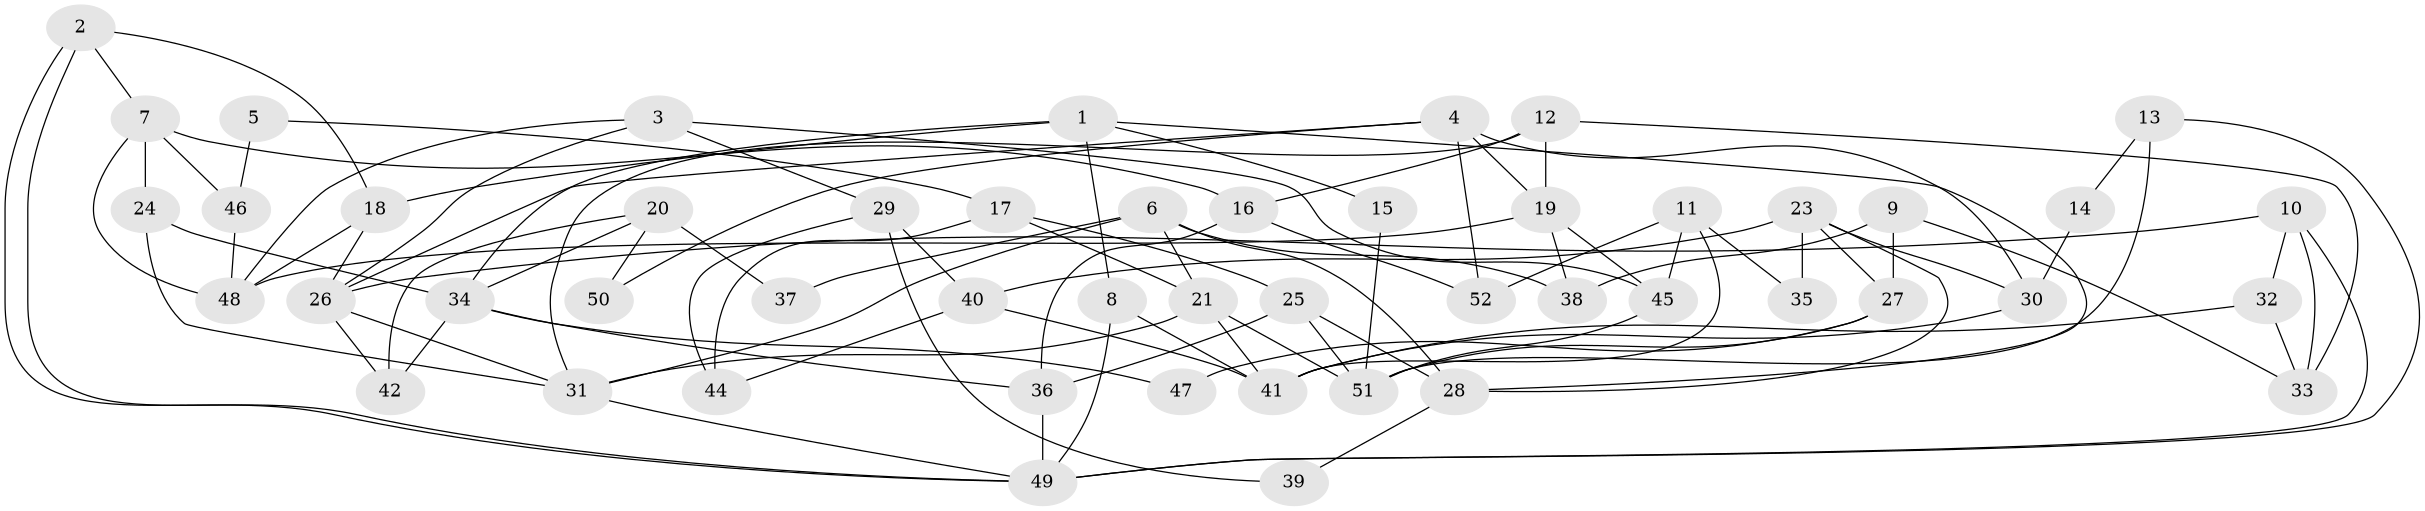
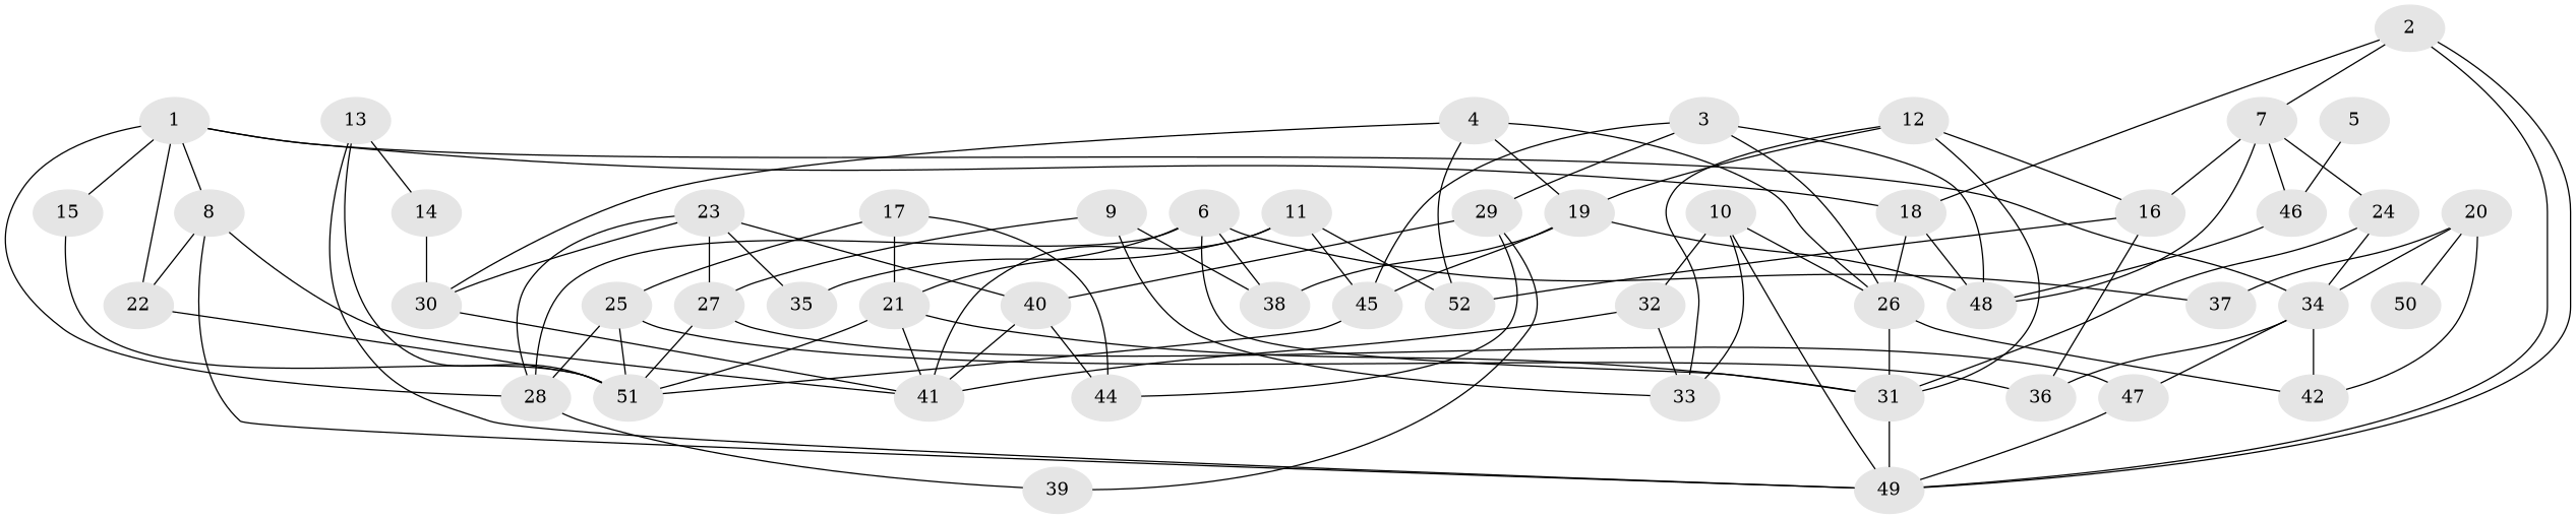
  graph {
    node [color=gray90 style=filled]
    1
    8
    15
    18
+   22
    28
    34
    49
    41
    51
    26
    48
    39
    36
    42
    47
    2
    7
    46
    16
    24
    3
    29
    45
    31
    44
    40
    4
    19
    30
    50
    52
    38
    5
    17
    21
    25
    6
    37
    9
    27
    33
    10
    32
    11
    35
    12
    13
    14
    20
    23
    1 -- 8
    1 -- 15
    1 -- 18
+   1 -- 22
    1 -- 28
    1 -- 34
+   8 -- 22
    8 -- 49
    8 -- 41
    15 -- 51
    18 -- 26
    18 -- 48
+   22 -- 51
    28 -- 39
    34 -- 36
    34 -- 42
    34 -- 47
    26 -- 42
    26 -- 31
-   36 -- 49
+   47 -- 49
    2 -- 18
    2 -- 49
    2 -- 49
    2 -- 7
    7 -- 48
    7 -- 46
    7 -- 16
    7 -- 24
    46 -- 48
    16 -- 36
    16 -- 52
    24 -- 34
    24 -- 31
    3 -- 26
    3 -- 48
    3 -- 29
    3 -- 45
    29 -- 39
    29 -- 44
    29 -- 40
    45 -- 51
    31 -- 49
    40 -- 41
    40 -- 44
    4 -- 26
    4 -- 19
    4 -- 30
-   4 -- 50
    4 -- 52
    19 -- 48
    19 -- 45
    19 -- 38
    30 -- 41
    5 -- 46
-   5 -- 17
    17 -- 44
    17 -- 21
    17 -- 25
    21 -- 41
    21 -- 51
    21 -- 31
    25 -- 28
    25 -- 51
    25 -- 36
    6 -- 28
    6 -- 31
    6 -- 38
    6 -- 21
    6 -- 37
    9 -- 38
    9 -- 27
    9 -- 33
    27 -- 51
    27 -- 47
    10 -- 49
    10 -- 26
    10 -- 33
    10 -- 32
    32 -- 41
    32 -- 33
    11 -- 41
    11 -- 45
    11 -- 52
    11 -- 35
    12 -- 16
    12 -- 31
    12 -- 19
    12 -- 33
    13 -- 49
    13 -- 51
    13 -- 14
    14 -- 30
    20 -- 34
    20 -- 42
    20 -- 50
    20 -- 37
    23 -- 28
    23 -- 40
    23 -- 30
    23 -- 27
    23 -- 35
  }
